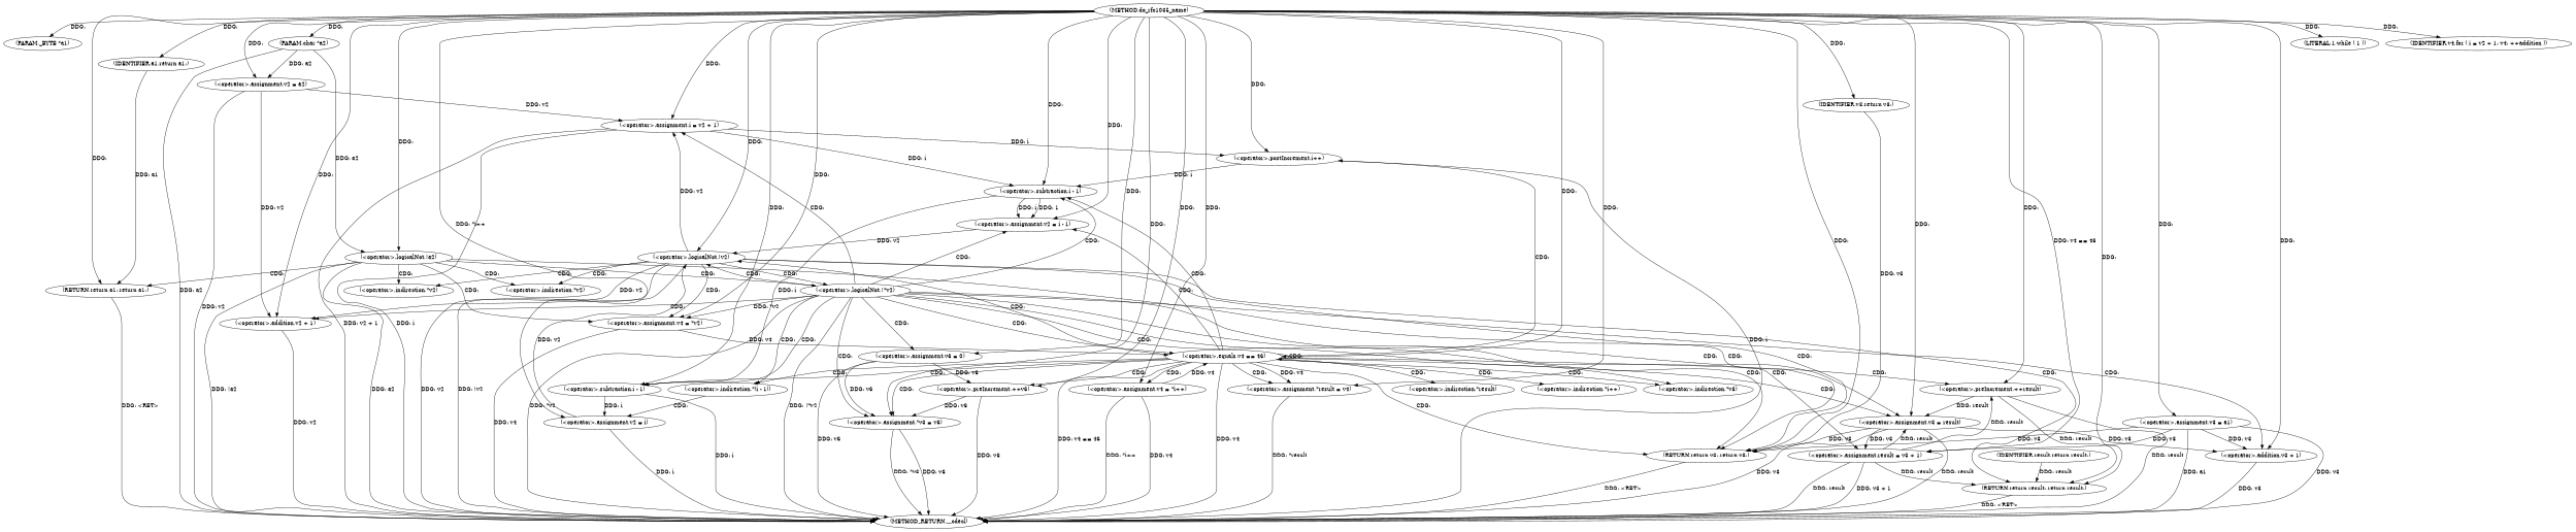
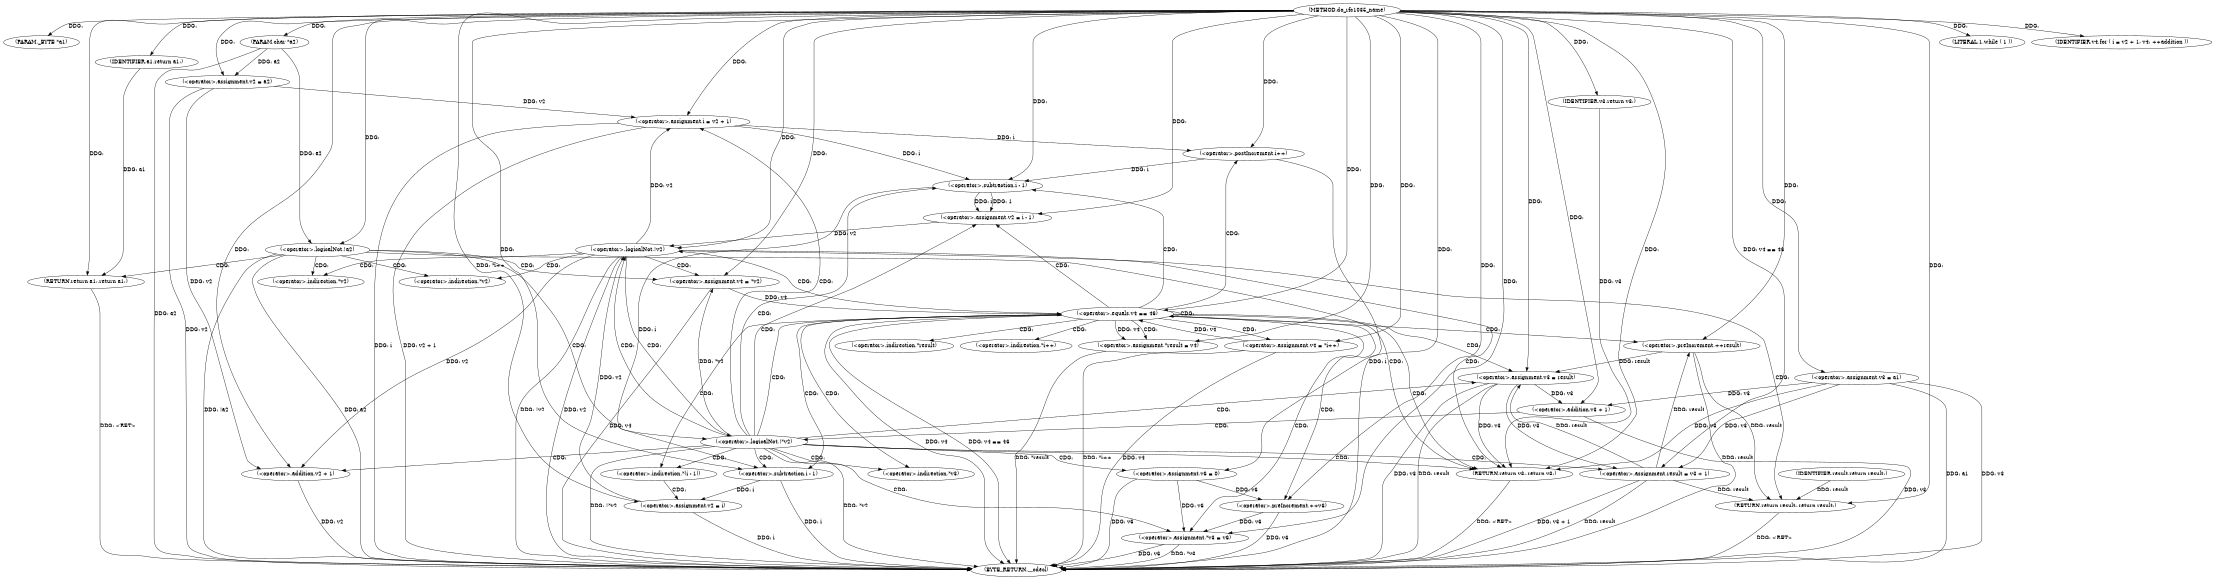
  digraph {
    n1 [label="(METHOD,do_rfc1035_name)"]
    n2 [label="(PARAM,_BYTE *a1)"]
    n3 [label="(PARAM,char *a2)"]
    n4 [label="(<operator>.assignment,v2 = a2)"]
    n5 [label="(<operator>.assignment,v3 = a1)"]
    n6 [label="(<operator>.logicalNot,!a2)"]
    n7 [label="(RETURN,return a1;,return a1;)"]
    n8 [label="(IDENTIFIER,a1,return a1;)"]
    n9 [label="(LITERAL,1,while ( 1 ))"]
    n10 [label="(<operator>.assignment,v4 = *v2)"]
    n11 [label="(<operator>.assignment,result = v3 + 1)"]
    n12 [label="(<operator>.addition,v3 + 1)"]
    n13 [label="(<operator>.assignment,v6 = 0)"]
    n14 [label="(<operator>.assignment,i = v2 + 1)"]
    n15 [label="(<operator>.addition,v2 + 1)"]
    n16 [label="(IDENTIFIER,v4,for ( i = v2 + 1; v4; ++addition ))"]
    n17 [label="(<operator>.preIncrement,++result)"]
    n18 [label="(<operator>.equals,v4 == 46)"]
    n19 [label="(<operator>.assignment,*result = v4)"]
    n20 [label="(<operator>.assignment,v4 = *i++)"]
    n21 [label="(<operator>.postIncrement,i++)"]
    n22 [label="(<operator>.preIncrement,++v6)"]
    n23 [label="(<operator>.assignment,*v3 = v6)"]
    n24 [label="(<operator>.assignment,v2 = i - 1)"]
    n25 [label="(<operator>.subtraction,i - 1)"]
    n26 [label="(<operator>.subtraction,i - 1)"]
    n27 [label="(<operator>.assignment,v2 = i)"]
    n28 [label="(<operator>.assignment,v3 = result)"]
    n29 [label="(<operator>.logicalNot,!v2)"]
    n30 [label="(RETURN,return result;,return result;)"]
    n31 [label="(RETURN,return v3;,return v3;)"]
    n32 [label="(IDENTIFIER,v3,return v3;)"]
-   n33 [label="(METHOD_RETURN,__cdecl)"]
+   n33 [label="(BYTE_RETURN,__cdecl)"]
    n34 [label="(<operator>.logicalNot,!*v2)"]
    n35 [label="(<operator>.indirection,*v2)"]
    n36 [label="(<operator>.indirection,*v2)"]
    n37 [label="(<operator>.indirection,*v3)"]
    n38 [label="(<operator>.indirection,*(i - 1))"]
    n39 [label="(<operator>.indirection,*result)"]
    n40 [label="(<operator>.indirection,*i++)"]
    n41 [label="(IDENTIFIER,result,return result;)"]
    n1 -> n2 [label="DDG: "]
    n1 -> n3 [label="DDG: "]
    n1 -> n4 [label="DDG: "]
    n1 -> n5 [label="DDG: "]
    n1 -> n6 [label="DDG: "]
    n1 -> n7 [label="DDG: "]
    n1 -> n8 [label="DDG: "]
    n1 -> n9 [label="DDG: "]
    n1 -> n10 [label="DDG: "]
    n1 -> n11 [label="DDG: v4 == 46"]
    n1 -> n12 [label="DDG: "]
    n1 -> n13 [label="DDG: "]
    n1 -> n14 [label="DDG: "]
    n1 -> n15 [label="DDG: "]
    n1 -> n16 [label="DDG: "]
    n1 -> n17 [label="DDG: "]
    n1 -> n18 [label="DDG: "]
    n1 -> n19 [label="DDG: "]
    n1 -> n20 [label="DDG: "]
    n1 -> n21 [label="DDG: "]
    n1 -> n22 [label="DDG: "]
    n1 -> n23 [label="DDG: "]
    n1 -> n24 [label="DDG: "]
    n1 -> n25 [label="DDG: "]
    n1 -> n26 [label="DDG: "]
    n1 -> n27 [label="DDG: *i++"]
    n1 -> n28 [label="DDG: "]
    n1 -> n29 [label="DDG: "]
    n1 -> n30 [label="DDG: "]
    n1 -> n31 [label="DDG: "]
    n1 -> n32 [label="DDG: "]
    n3 -> n4 [label="DDG: a2"]
    n3 -> n6 [label="DDG: a2"]
    n3 -> n33 [label="DDG: a2"]
    n4 -> n14 [label="DDG: v2"]
    n4 -> n15 [label="DDG: v2"]
    n4 -> n33 [label="DDG: v2"]
    n5 -> n11 [label="DDG: v3"]
    n5 -> n12 [label="DDG: v3"]
    n5 -> n31 [label="DDG: v3"]
    n5 -> n33 [label="DDG: a1"]
    n5 -> n33 [label="DDG: v3"]
    n6 -> n7 [label="CDG: "]
    n6 -> n10 [label="CDG: "]
    n6 -> n31 [label="CDG: "]
    n6 -> n33 [label="DDG: !a2"]
    n6 -> n33 [label="DDG: a2"]
    n6 -> n34 [label="CDG: "]
    n6 -> n35 [label="CDG: "]
    n6 -> n36 [label="CDG: "]
    n7 -> n33 [label="DDG: <RET>"]
    n8 -> n7 [label="DDG: a1"]
    n10 -> n18 [label="DDG: v4"]
    n10 -> n33 [label="DDG: v4"]
    n11 -> n17 [label="DDG: result"]
    n11 -> n28 [label="DDG: result"]
    n11 -> n30 [label="DDG: result"]
    n11 -> n33 [label="DDG: v3 + 1"]
    n11 -> n33 [label="DDG: result"]
    n12 -> n33 [label="DDG: v3"]
    n13 -> n22 [label="DDG: v6"]
    n13 -> n23 [label="DDG: v6"]
    n13 -> n33 [label="DDG: v6"]
    n14 -> n21 [label="DDG: i"]
    n14 -> n25 [label="DDG: i"]
    n14 -> n33 [label="DDG: i"]
    n14 -> n33 [label="DDG: v2 + 1"]
    n15 -> n33 [label="DDG: v2"]
    n17 -> n28 [label="DDG: result"]
    n17 -> n30 [label="DDG: result"]
    n17 -> n33 [label="DDG: result"]
    n18 -> n17 [label="CDG: "]
    n18 -> n18 [label="CDG: "]
    n18 -> n19 [label="DDG: v4"]
    n18 -> n19 [label="CDG: "]
    n18 -> n20 [label="CDG: "]
    n18 -> n21 [label="CDG: "]
    n18 -> n22 [label="CDG: "]
    n18 -> n23 [label="CDG: "]
    n18 -> n24 [label="CDG: "]
    n18 -> n25 [label="CDG: "]
    n18 -> n26 [label="CDG: "]
    n18 -> n28 [label="CDG: "]
    n18 -> n29 [label="CDG: "]
    n18 -> n31 [label="CDG: "]
    n18 -> n33 [label="DDG: v4 == 46"]
    n18 -> n33 [label="DDG: v4"]
    n18 -> n37 [label="CDG: "]
    n18 -> n38 [label="CDG: "]
    n18 -> n39 [label="CDG: "]
    n18 -> n40 [label="CDG: "]
    n19 -> n33 [label="DDG: *result"]
    n20 -> n18 [label="DDG: v4"]
    n20 -> n33 [label="DDG: *i++"]
    n20 -> n33 [label="DDG: v4"]
    n21 -> n25 [label="DDG: i"]
    n21 -> n33 [label="DDG: i"]
    n22 -> n23 [label="DDG: v6"]
    n22 -> n33 [label="DDG: v6"]
    n23 -> n33 [label="DDG: v6"]
    n23 -> n33 [label="DDG: *v3"]
    n24 -> n29 [label="DDG: v2"]
    n25 -> n24 [label="DDG: i"]
    n25 -> n24 [label="DDG: 1"]
    n25 -> n26 [label="DDG: i"]
    n26 -> n27 [label="DDG: i"]
    n26 -> n33 [label="DDG: i"]
    n27 -> n29 [label="DDG: v2"]
    n27 -> n33 [label="DDG: i"]
    n28 -> n11 [label="DDG: v3"]
    n28 -> n12 [label="DDG: v3"]
    n28 -> n31 [label="DDG: v3"]
    n28 -> n33 [label="DDG: result"]
    n28 -> n33 [label="DDG: v3"]
    n29 -> n10 [label="CDG: "]
    n29 -> n14 [label="DDG: v2"]
    n29 -> n15 [label="DDG: v2"]
    n29 -> n30 [label="CDG: "]
    n29 -> n31 [label="CDG: "]
    n29 -> n33 [label="DDG: v2"]
    n29 -> n33 [label="DDG: !v2"]
    n29 -> n34 [label="CDG: "]
    n29 -> n35 [label="CDG: "]
    n29 -> n36 [label="CDG: "]
    n30 -> n33 [label="DDG: <RET>"]
    n31 -> n33 [label="DDG: <RET>"]
    n32 -> n31 [label="DDG: v3"]
    n34 -> n10 [label="DDG: *v2"]
    n34 -> n11 [label="CDG: "]
-   n34 -> n12 [label="CDG: "]
+   n12 -> n34 [label="CDG: "]
    n34 -> n13 [label="CDG: "]
    n34 -> n14 [label="CDG: "]
    n34 -> n15 [label="CDG: "]
    n34 -> n18 [label="CDG: "]
    n34 -> n23 [label="CDG: "]
    n34 -> n24 [label="CDG: "]
    n34 -> n25 [label="CDG: "]
    n34 -> n26 [label="CDG: "]
    n34 -> n28 [label="CDG: "]
    n34 -> n29 [label="CDG: "]
    n34 -> n31 [label="CDG: "]
    n34 -> n33 [label="DDG: *v2"]
    n34 -> n33 [label="DDG: !*v2"]
    n34 -> n37 [label="CDG: "]
    n34 -> n38 [label="CDG: "]
    n38 -> n27 [label="CDG: "]
    n41 -> n30 [label="DDG: result"]
  }
